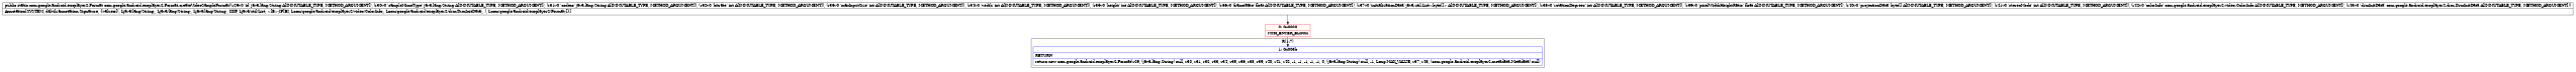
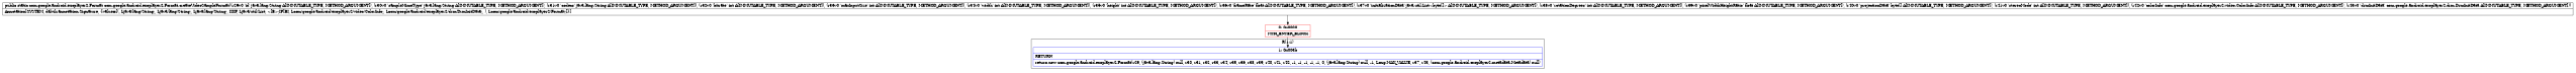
  digraph {
    node [shape=record]
    n1 [color=blue label="{1\:\ 0x003b|RETURN\l|return new com.google.android.exoplayer2.Format(r29, (java.lang.String) null, r30, r31, r32, r33, r34, r35, r36, r38, r39, r40, r41, r42, \-1, \-1, \-1, \-1, \-1, 0, (java.lang.String) null, \-1, Long.MAX_VALUE, r37, r43, (com.google.android.exoplayer2.metadata.Metadata) null)\l}"]
    n2 [color=red label="{0\:\ 0x0000|MTH_ENTER_BLOCK\l}"]
    n3 [label="{public static com.google.android.exoplayer2.Format com.google.android.exoplayer2.Format.createVideoSampleFormat((r29v0 'id' java.lang.String A[IMMUTABLE_TYPE, METHOD_ARGUMENT]), (r30v0 'sampleMimeType' java.lang.String A[IMMUTABLE_TYPE, METHOD_ARGUMENT]), (r31v0 'codecs' java.lang.String A[IMMUTABLE_TYPE, METHOD_ARGUMENT]), (r32v0 'bitrate' int A[IMMUTABLE_TYPE, METHOD_ARGUMENT]), (r33v0 'maxInputSize' int A[IMMUTABLE_TYPE, METHOD_ARGUMENT]), (r34v0 'width' int A[IMMUTABLE_TYPE, METHOD_ARGUMENT]), (r35v0 'height' int A[IMMUTABLE_TYPE, METHOD_ARGUMENT]), (r36v0 'frameRate' float A[IMMUTABLE_TYPE, METHOD_ARGUMENT]), (r37v0 'initializationData' java.util.List\<byte[]\> A[IMMUTABLE_TYPE, METHOD_ARGUMENT]), (r38v0 'rotationDegrees' int A[IMMUTABLE_TYPE, METHOD_ARGUMENT]), (r39v0 'pixelWidthHeightRatio' float A[IMMUTABLE_TYPE, METHOD_ARGUMENT]), (r40v0 'projectionData' byte[] A[IMMUTABLE_TYPE, METHOD_ARGUMENT]), (r41v0 'stereoMode' int A[IMMUTABLE_TYPE, METHOD_ARGUMENT]), (r42v0 'colorInfo' com.google.android.exoplayer2.video.ColorInfo A[IMMUTABLE_TYPE, METHOD_ARGUMENT]), (r43v0 'drmInitData' com.google.android.exoplayer2.drm.DrmInitData A[IMMUTABLE_TYPE, METHOD_ARGUMENT]))  | Annotation[SYSTEM, dalvik.annotation.Signature, \{value=[(, Ljava\/lang\/String;, Ljava\/lang\/String;, Ljava\/lang\/String;, IIIIF, Ljava\/util\/List, \<[B\>;IF[BI, Lcom\/google\/android\/exoplayer2\/video\/ColorInfo;, Lcom\/google\/android\/exoplayer2\/drm\/DrmInitData;, ), Lcom\/google\/android\/exoplayer2\/Format;]\}]\l}"]
    subgraph cluster_1 {
-     label="R(1:7)"
+     label="R(1:1)"
      n1
    }
    n2 -> n1
    n3 -> n2
  }
